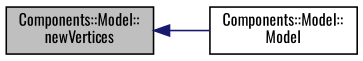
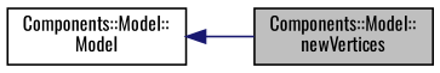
  digraph {
    rankdir=LR
    fontname=Oswald
    node [color=black fontname=Oswald fontsize=10 shape=record style=filled]
    n1 [fillcolor=grey75 fontcolor=black height=0.2 label="Components::Model::\lnewVertices" width=0.4]
    n2 [fillcolor=white height=0.2 label="Components::Model::\lModel" width=0.4]
-   n1 -> n2 [color=midnightblue dir=back fontname=Oswald fontsize=10 labelfontname=Helvetica labelfontsize=10 style=solid]
+   n2 -> n1 [color=midnightblue dir=back fontname=Oswald fontsize=10 labelfontname=Helvetica labelfontsize=10 style=solid]
  }
